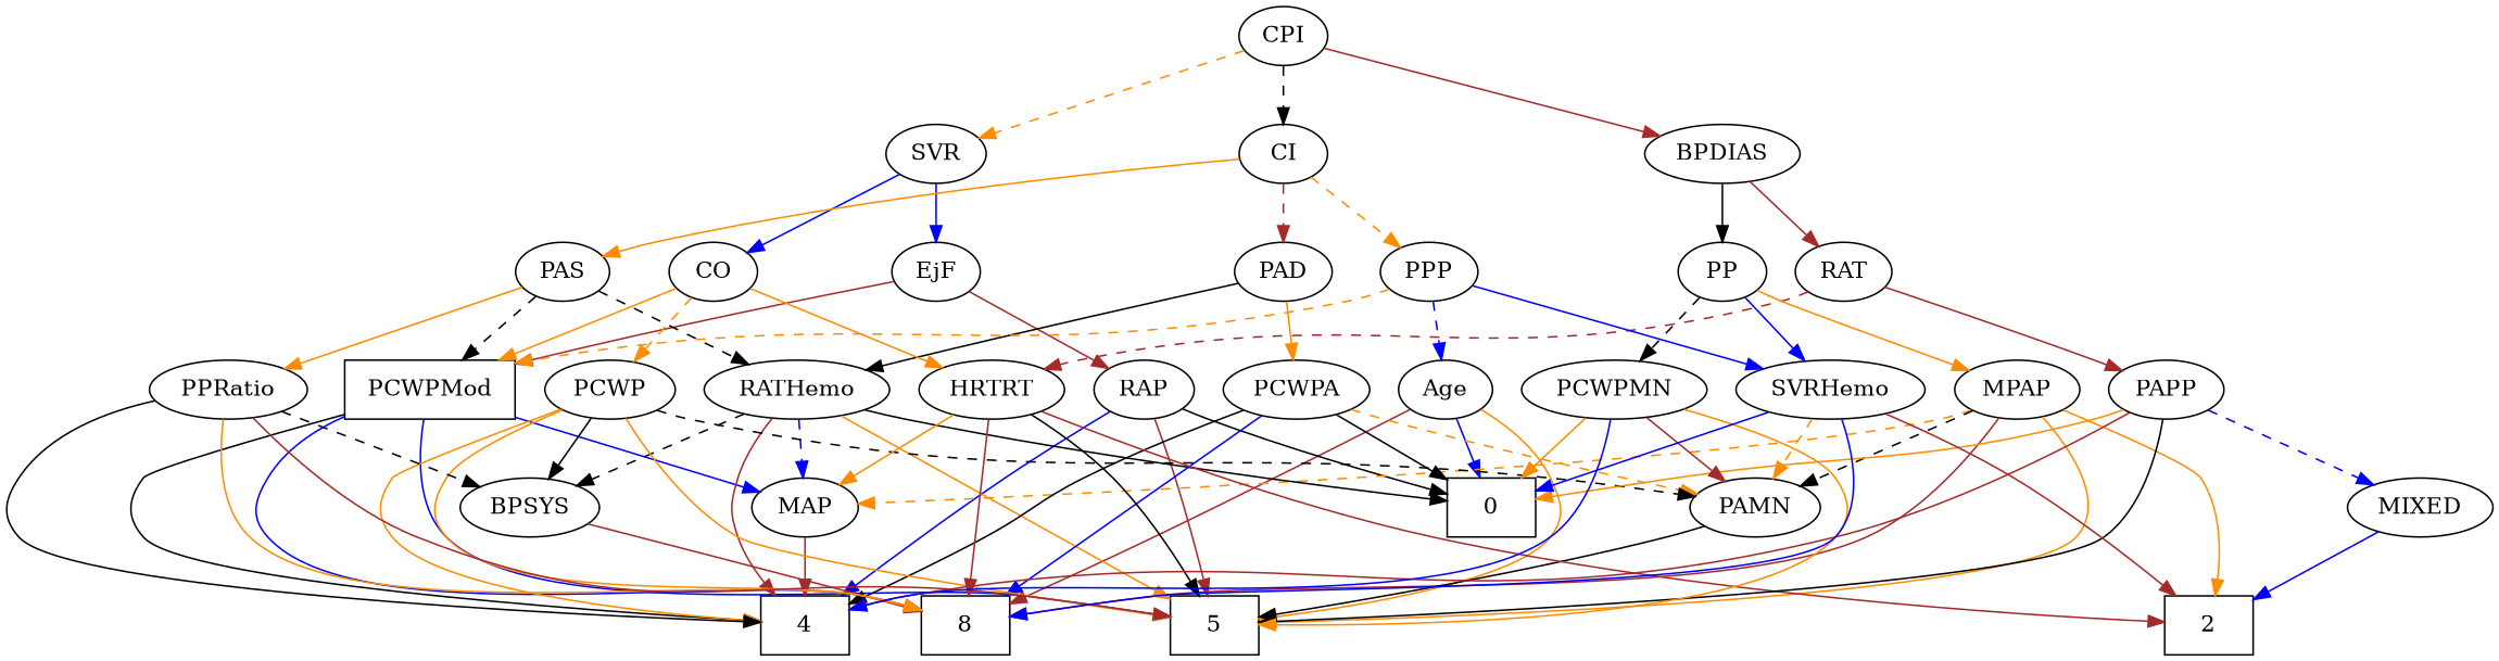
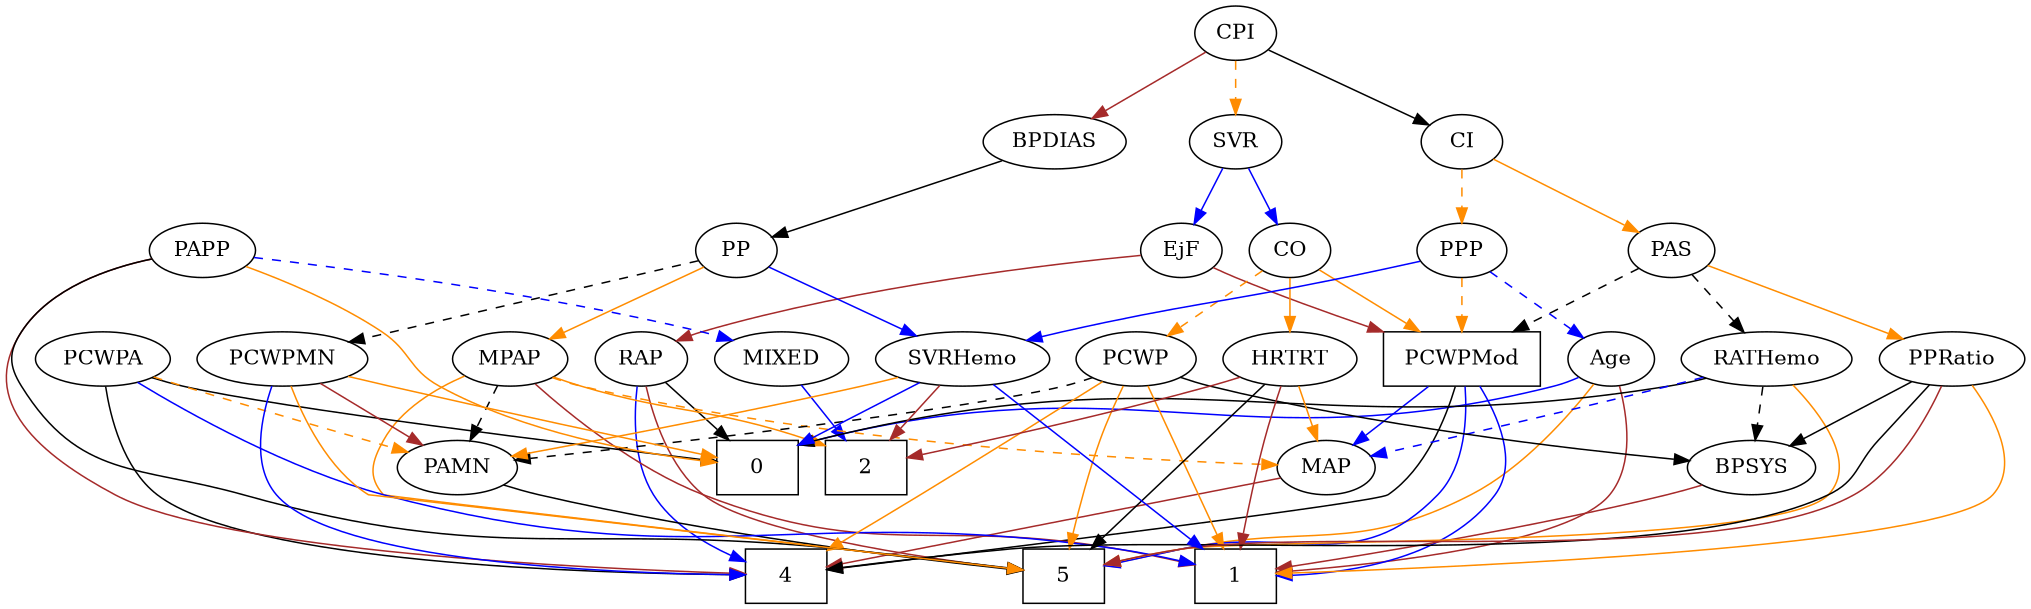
  strict digraph {
    edge [color=darkorange style=solid]
-   1 [height=0.5 shape=box width=0.75 label=8]
+   1 [height=0.5 shape=box width=0.75]
    2 [height=0.5 shape=box width=0.75]
    n3 [height=0.5 label=0 shape=box width=0.75]
    4 [height=0.5 shape=box width=0.75]
    5 [height=0.5 shape=box width=0.75]
    Age [height=0.5 width=0.75]
    EjF [height=0.5 width=0.75]
    RAP [height=0.5 width=0.77632]
    PCWPMod [height=0.5 shape=box width=1.4443]
    MAP [height=0.5 width=0.84854]
    MIXED [height=0.5 width=1.1193]
    MPAP [height=0.5 width=0.97491]
    PAMN [height=0.5 width=1.011]
    BPSYS [height=0.5 width=1.0471]
-   PAD [height=0.5 width=0.79437]
    RATHemo [height=0.5 width=1.3721]
    PCWPA [height=0.5 width=1.1555]
    CO [height=0.5 width=0.75]
    PCWP [height=0.5 width=0.97491]
    HRTRT [height=0.5 width=1.1013]
    PAS [height=0.5 width=0.75]
    PPRatio [height=0.5 width=1.1013]
    CPI [height=0.5 width=0.75]
    SVR [height=0.5 width=0.77632]
    BPDIAS [height=0.5 width=1.1735]
    CI [height=0.5 width=0.75]
-   RAT [height=0.5 width=0.75827]
    PP [height=0.5 width=0.75]
    PPP [height=0.5 width=0.75]
    PAPP [height=0.5 width=0.88464]
    PCWPMN [height=0.5 width=1.3902]
    SVRHemo [height=0.5 width=1.3902]
    Age -> 1 [color=brown]
    Age -> n3 [color=blue]
    Age -> 5
    EjF -> RAP [color=brown]
    EjF -> PCWPMod [color=brown]
    RAP -> n3 [color=black]
    RAP -> 4 [color=blue]
    RAP -> 5 [color=brown]
    PCWPMod -> 1 [color=blue]
    PCWPMod -> 4 [color=black]
    PCWPMod -> 5 [color=blue]
    PCWPMod -> MAP [color=blue]
    MAP -> 4 [color=brown]
    MIXED -> 2 [color=blue]
    MPAP -> 1 [color=brown]
    MPAP -> 2
    MPAP -> 5
    MPAP -> MAP [style=dashed]
    MPAP -> PAMN [color=black style=dashed]
    PAMN -> 5 [color=black]
    BPSYS -> 1 [color=brown]
-   PAD -> RATHemo [color=black]
-   PAD -> PCWPA
    RATHemo -> n3 [color=black]
-   RATHemo -> 4 [color=brown]
    RATHemo -> 5
    RATHemo -> MAP [color=blue style=dashed]
    RATHemo -> BPSYS [color=black style=dashed]
    PCWPA -> 1 [color=blue]
    PCWPA -> n3 [color=black]
    PCWPA -> 4 [color=black]
    PCWPA -> PAMN [style=dashed]
    CO -> PCWPMod
    CO -> PCWP [style=dashed]
    CO -> HRTRT
    PCWP -> 1
    PCWP -> 4
    PCWP -> 5
    PCWP -> PAMN [color=black style=dashed]
    PCWP -> BPSYS [color=black]
    HRTRT -> 1 [color=brown]
    HRTRT -> 2 [color=brown]
    HRTRT -> 5 [color=black]
    HRTRT -> MAP
    PAS -> PCWPMod [color=black style=dashed]
    PAS -> RATHemo [color=black style=dashed]
    PAS -> PPRatio
    PPRatio -> 1
    PPRatio -> 4 [color=black]
    PPRatio -> 5 [color=brown]
-   PPRatio -> BPSYS [color=black style=dashed]
+   PPRatio -> BPSYS [color=black]
    CPI -> SVR [style=dashed]
    CPI -> BPDIAS [color=brown]
-   CPI -> CI [color=black style=dashed]
+   CPI -> CI [color=black]
    SVR -> EjF [color=blue]
    SVR -> CO [color=blue]
-   BPDIAS -> RAT [color=brown]
    BPDIAS -> PP [color=black]
-   CI -> PAD [color=brown style=dashed]
    CI -> PAS
    CI -> PPP [style=dashed]
-   RAT -> HRTRT [color=brown style=dashed]
-   RAT -> PAPP [color=brown]
    PP -> MPAP
    PP -> PCWPMN [color=black style=dashed]
    PP -> SVRHemo [color=blue]
    PPP -> Age [color=blue style=dashed]
    PPP -> PCWPMod [style=dashed]
    PPP -> SVRHemo [color=blue]
    PAPP -> n3
    PAPP -> 4 [color=brown]
    PAPP -> 5 [color=black]
    PAPP -> MIXED [color=blue style=dashed]
    PCWPMN -> n3
    PCWPMN -> 4 [color=blue]
    PCWPMN -> 5
    PCWPMN -> PAMN [color=brown]
    SVRHemo -> 1 [color=blue]
    SVRHemo -> 2 [color=brown]
    SVRHemo -> n3 [color=blue]
-   SVRHemo -> PAMN [style=dashed]
+   SVRHemo -> PAMN
  }
